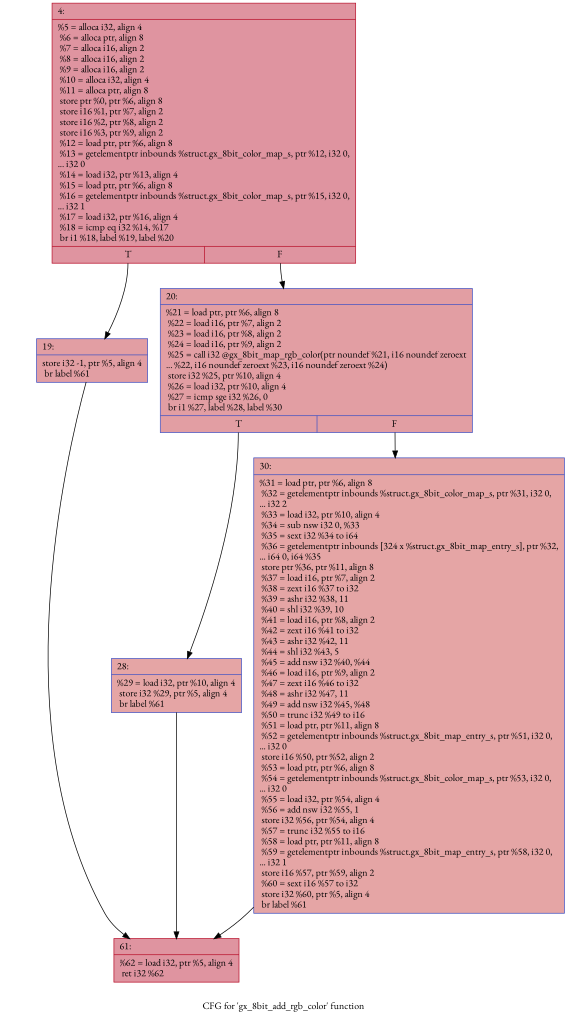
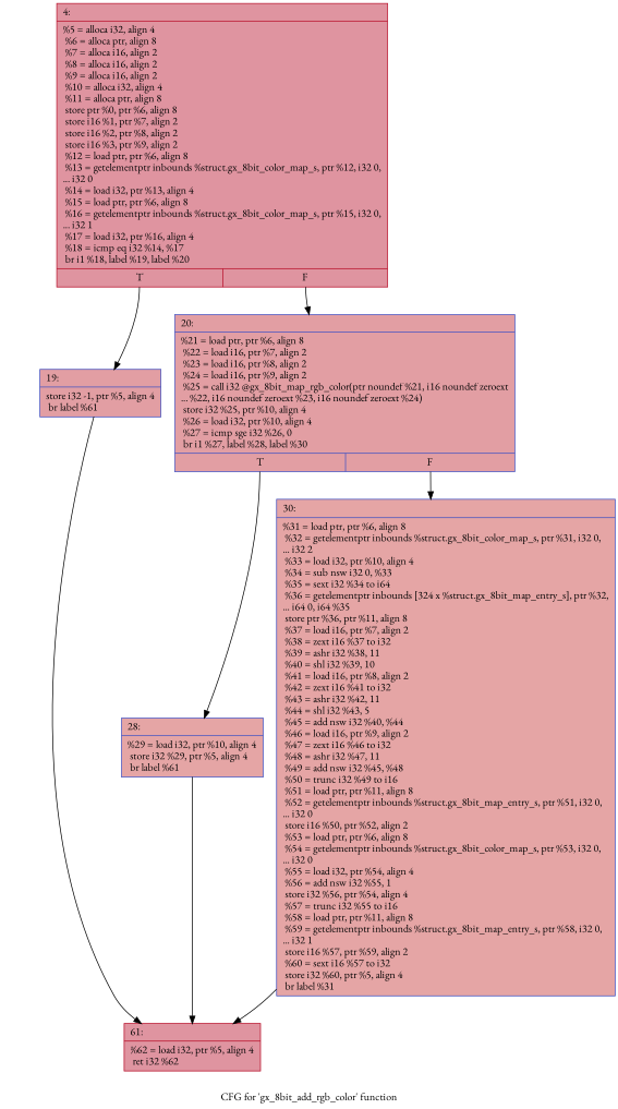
  digraph {
    label="CFG for 'gx_8bit_add_rgb_color' function"
    fontname="EB Garamond"
    node [color="#3d50c3ff" fillcolor="#b70d2870" fontname="EB Garamond" shape=record style=filled]
    edge [fontname="EB Garamond"]
    n1 [color="#b70d28ff" label="{4:\l|  %5 = alloca i32, align 4\l  %6 = alloca ptr, align 8\l  %7 = alloca i16, align 2\l  %8 = alloca i16, align 2\l  %9 = alloca i16, align 2\l  %10 = alloca i32, align 4\l  %11 = alloca ptr, align 8\l  store ptr %0, ptr %6, align 8\l  store i16 %1, ptr %7, align 2\l  store i16 %2, ptr %8, align 2\l  store i16 %3, ptr %9, align 2\l  %12 = load ptr, ptr %6, align 8\l  %13 = getelementptr inbounds %struct.gx_8bit_color_map_s, ptr %12, i32 0,\l... i32 0\l  %14 = load i32, ptr %13, align 4\l  %15 = load ptr, ptr %6, align 8\l  %16 = getelementptr inbounds %struct.gx_8bit_color_map_s, ptr %15, i32 0,\l... i32 1\l  %17 = load i32, ptr %16, align 4\l  %18 = icmp eq i32 %14, %17\l  br i1 %18, label %19, label %20\l|{<s0>T|<s1>F}}"]
    n2 [fillcolor="#be242e70" label="{19:\l|  store i32 -1, ptr %5, align 4\l  br label %61\l}"]
    n3 [fillcolor="#be242e70" label="{20:\l|  %21 = load ptr, ptr %6, align 8\l  %22 = load i16, ptr %7, align 2\l  %23 = load i16, ptr %8, align 2\l  %24 = load i16, ptr %9, align 2\l  %25 = call i32 @gx_8bit_map_rgb_color(ptr noundef %21, i16 noundef zeroext\l... %22, i16 noundef zeroext %23, i16 noundef zeroext %24)\l  store i32 %25, ptr %10, align 4\l  %26 = load i32, ptr %10, align 4\l  %27 = icmp sge i32 %26, 0\l  br i1 %27, label %28, label %30\l|{<s0>T|<s1>F}}"]
    n4 [color="#b70d28ff" label="{61:\l|  %62 = load i32, ptr %5, align 4\l  ret i32 %62\l}"]
    n5 [fillcolor="#c5333470" label="{28:\l|  %29 = load i32, ptr %10, align 4\l  store i32 %29, ptr %5, align 4\l  br label %61\l}"]
-   n6 [fillcolor="#c5333470" label="{30:\l|  %31 = load ptr, ptr %6, align 8\l  %32 = getelementptr inbounds %struct.gx_8bit_color_map_s, ptr %31, i32 0,\l... i32 2\l  %33 = load i32, ptr %10, align 4\l  %34 = sub nsw i32 0, %33\l  %35 = sext i32 %34 to i64\l  %36 = getelementptr inbounds [324 x %struct.gx_8bit_map_entry_s], ptr %32,\l... i64 0, i64 %35\l  store ptr %36, ptr %11, align 8\l  %37 = load i16, ptr %7, align 2\l  %38 = zext i16 %37 to i32\l  %39 = ashr i32 %38, 11\l  %40 = shl i32 %39, 10\l  %41 = load i16, ptr %8, align 2\l  %42 = zext i16 %41 to i32\l  %43 = ashr i32 %42, 11\l  %44 = shl i32 %43, 5\l  %45 = add nsw i32 %40, %44\l  %46 = load i16, ptr %9, align 2\l  %47 = zext i16 %46 to i32\l  %48 = ashr i32 %47, 11\l  %49 = add nsw i32 %45, %48\l  %50 = trunc i32 %49 to i16\l  %51 = load ptr, ptr %11, align 8\l  %52 = getelementptr inbounds %struct.gx_8bit_map_entry_s, ptr %51, i32 0,\l... i32 0\l  store i16 %50, ptr %52, align 2\l  %53 = load ptr, ptr %6, align 8\l  %54 = getelementptr inbounds %struct.gx_8bit_color_map_s, ptr %53, i32 0,\l... i32 0\l  %55 = load i32, ptr %54, align 4\l  %56 = add nsw i32 %55, 1\l  store i32 %56, ptr %54, align 4\l  %57 = trunc i32 %55 to i16\l  %58 = load ptr, ptr %11, align 8\l  %59 = getelementptr inbounds %struct.gx_8bit_map_entry_s, ptr %58, i32 0,\l... i32 1\l  store i16 %57, ptr %59, align 2\l  %60 = sext i16 %57 to i32\l  store i32 %60, ptr %5, align 4\l  br label %61\l}"]
+   n6 [fillcolor="#c5333470" label="{30:\l|  %31 = load ptr, ptr %6, align 8\l  %32 = getelementptr inbounds %struct.gx_8bit_color_map_s, ptr %31, i32 0,\l... i32 2\l  %33 = load i32, ptr %10, align 4\l  %34 = sub nsw i32 0, %33\l  %35 = sext i32 %34 to i64\l  %36 = getelementptr inbounds [324 x %struct.gx_8bit_map_entry_s], ptr %32,\l... i64 0, i64 %35\l  store ptr %36, ptr %11, align 8\l  %37 = load i16, ptr %7, align 2\l  %38 = zext i16 %37 to i32\l  %39 = ashr i32 %38, 11\l  %40 = shl i32 %39, 10\l  %41 = load i16, ptr %8, align 2\l  %42 = zext i16 %41 to i32\l  %43 = ashr i32 %42, 11\l  %44 = shl i32 %43, 5\l  %45 = add nsw i32 %40, %44\l  %46 = load i16, ptr %9, align 2\l  %47 = zext i16 %46 to i32\l  %48 = ashr i32 %47, 11\l  %49 = add nsw i32 %45, %48\l  %50 = trunc i32 %49 to i16\l  %51 = load ptr, ptr %11, align 8\l  %52 = getelementptr inbounds %struct.gx_8bit_map_entry_s, ptr %51, i32 0,\l... i32 0\l  store i16 %50, ptr %52, align 2\l  %53 = load ptr, ptr %6, align 8\l  %54 = getelementptr inbounds %struct.gx_8bit_color_map_s, ptr %53, i32 0,\l... i32 0\l  %55 = load i32, ptr %54, align 4\l  %56 = add nsw i32 %55, 1\l  store i32 %56, ptr %54, align 4\l  %57 = trunc i32 %55 to i16\l  %58 = load ptr, ptr %11, align 8\l  %59 = getelementptr inbounds %struct.gx_8bit_map_entry_s, ptr %58, i32 0,\l... i32 1\l  store i16 %57, ptr %59, align 2\l  %60 = sext i16 %57 to i32\l  store i32 %60, ptr %5, align 4\l  br label %31\l}"]
    n1 -> n2 [tailport=s0]
    n1 -> n3 [tailport=s1]
    n2 -> n4
    n3 -> n5 [tailport=s0]
    n3 -> n6 [tailport=s1]
    n5 -> n4
    n6 -> n4
  }
